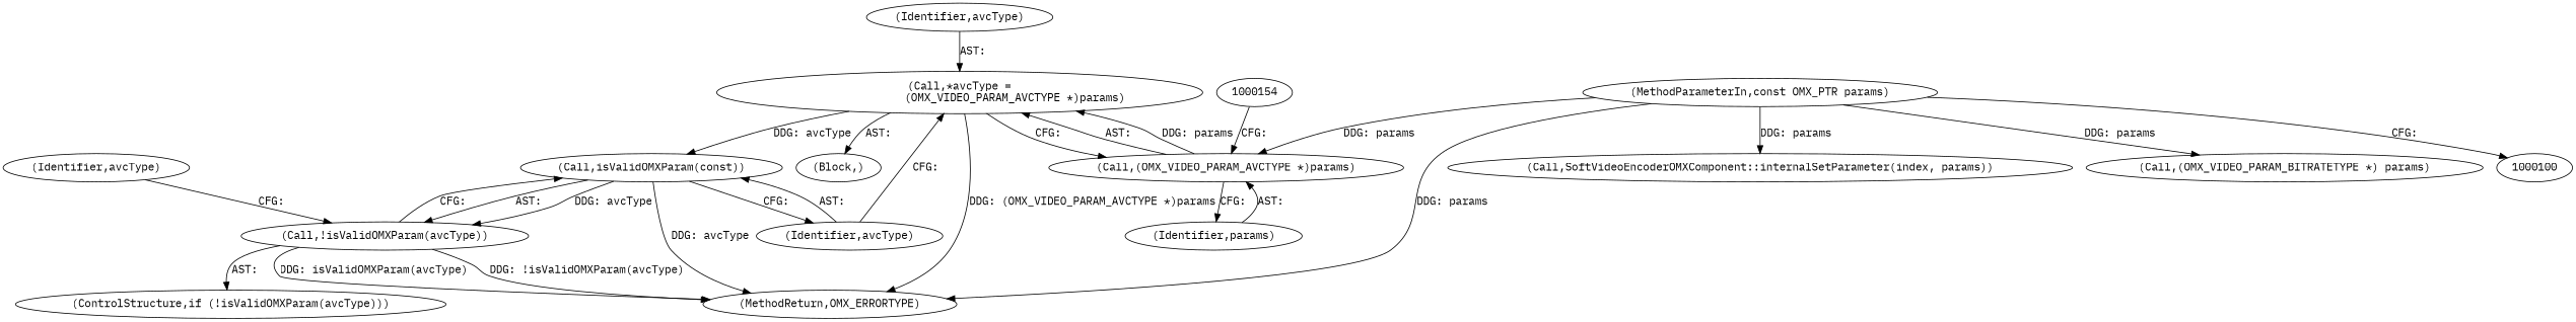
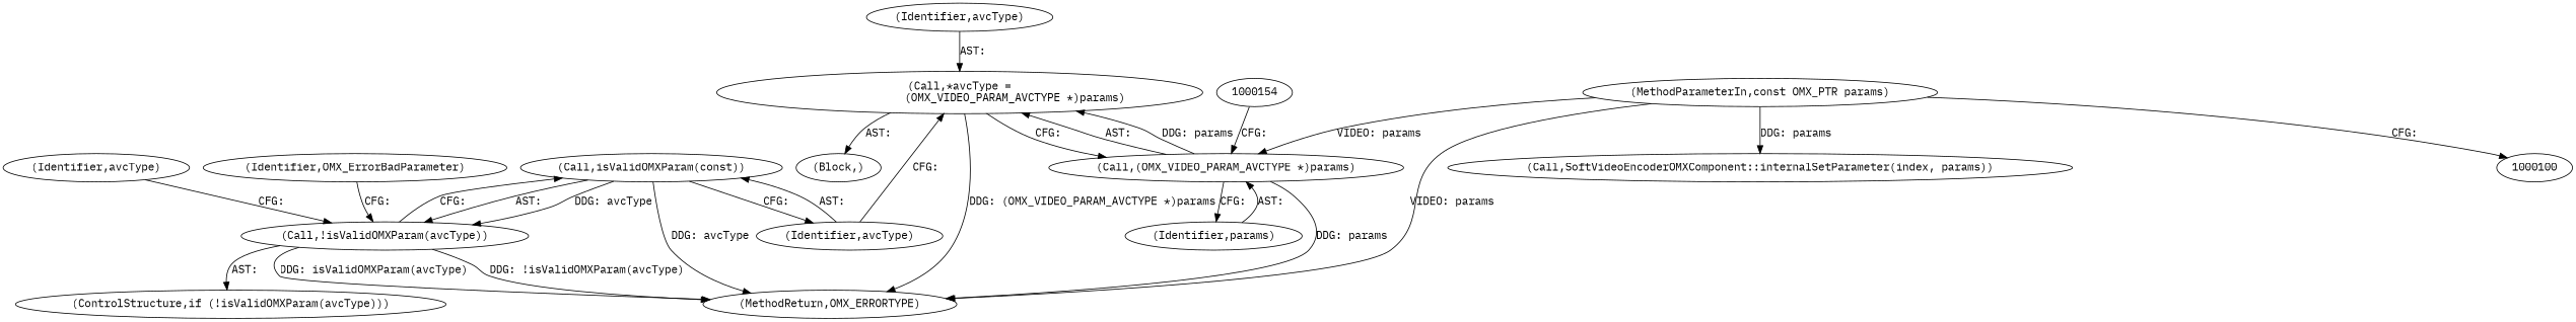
  digraph {
    fontname="IBM Plex Mono"
    node [fontname="IBM Plex Mono"]
    edge [fontname="IBM Plex Mono"]
    n1 [label="(Call,*avcType =\n                 (OMX_VIDEO_PARAM_AVCTYPE *)params)"]
    n2 [label="(Call,(OMX_VIDEO_PARAM_AVCTYPE *)params)"]
    n3 [label="(Call,isValidOMXParam(const))"]
    n4 [label="(MethodReturn,OMX_ERRORTYPE)"]
    n5 [label="(Block,)"]
    n6 [label="(Identifier,params)"]
    n7 [label="(Call,!isValidOMXParam(avcType))"]
    n8 [label="(Identifier,avcType)"]
    n9 [label="(MethodParameterIn,const OMX_PTR params)"]
    n10 [label="(Call,SoftVideoEncoderOMXComponent::internalSetParameter(index, params))"]
-   n11 [label="(Call,(OMX_VIDEO_PARAM_BITRATETYPE *) params)"]
    1000100
    n13 [label="(ControlStructure,if (!isValidOMXParam(avcType)))"]
    n14 [label="(Identifier,avcType)"]
    n15 [label="(Identifier,avcType)"]
+   n16 [label="(Identifier,OMX_ErrorBadParameter)"]
    1000154
    n1 -> n2 [label="CFG: "]
-   n1 -> n3 [label="DDG: avcType"]
    n1 -> n4 [label="DDG: (OMX_VIDEO_PARAM_AVCTYPE *)params"]
    n1 -> n5 [label="AST: "]
    n2 -> n1 [label="AST: "]
    n2 -> n1 [label="DDG: params"]
+   n2 -> n4 [label="DDG: params"]
    n2 -> n6 [label="CFG: "]
    n3 -> n4 [label="DDG: avcType"]
    n3 -> n7 [label="AST: "]
    n3 -> n7 [label="DDG: avcType"]
    n3 -> n8 [label="CFG: "]
    n6 -> n2 [label="AST: "]
    n7 -> n3 [label="CFG: "]
    n7 -> n4 [label="DDG: !isValidOMXParam(avcType)"]
    n7 -> n4 [label="DDG: isValidOMXParam(avcType)"]
    n7 -> n13 [label="AST: "]
    n8 -> n1 [label="CFG: "]
    n8 -> n3 [label="AST: "]
-   n9 -> n2 [label="DDG: params"]
-   n9 -> n4 [label="DDG: params"]
+   n9 -> n2 [label="VIDEO: params"]
+   n9 -> n4 [label="VIDEO: params"]
    n9 -> n10 [label="DDG: params"]
-   n9 -> n11 [label="DDG: params"]
    n9 -> 1000100 [label="CFG: "]
    n14 -> n7 [label="CFG: "]
    n15 -> n1 [label="AST: "]
+   n16 -> n7 [label="CFG: "]
    1000154 -> n2 [label="CFG: "]
  }
